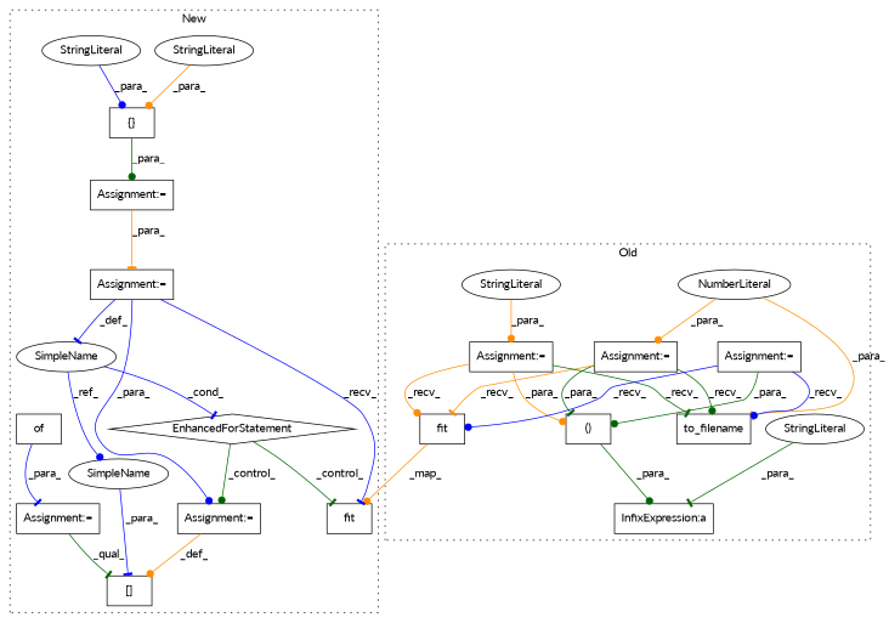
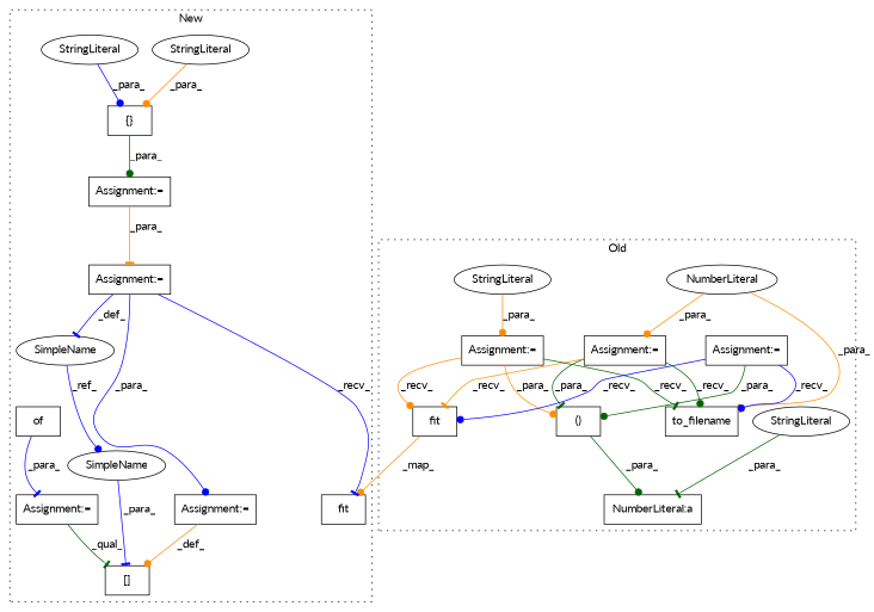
  digraph {
    fontname=Lato
    node [a=7 fontname=Lato l=1 s="1554,1633" shape=box]
    edge [arrowhead=dot color=darkgreen fontname=Lato]
    n1 [a=32 l="12,2" label=to_filename s="1256,1370"]
-   n2 [a=27 l=8 label="InfixExpression:a" s=1316]
+   n2 [a=27 l=8 label="NumberLiteral:a" s=1316]
    n3 [a=106 l=46 label="()" s=1324]
    n4 [a=45 l=48 label=StringLiteral s=1268 shape=ellipse]
    n5 [label="Assignment:=" s=1031]
    n6 [a=32 l="4,1" label=fit s="1185,1204"]
    n7 [a=34 l=3 label=NumberLiteral s=1032 shape=ellipse]
    n8 [label="Assignment:=" s=1009]
    n9 [a=45 l=7 label=StringLiteral s=1010 shape=ellipse]
    n10 [label="Assignment:=" s=1046]
    n11 [a=2 l="9,1" label="[]" s="1768,1784"]
    n12 [a=42 l=7 label=SimpleName s=1614 shape=ellipse]
    n13 [a=32 l="4,1" label=fit s="1740,1759"]
    n14 [a=4 l="1,1" label="{}" s="1501,1524"]
-   n15 [a=70 l="53,2" label=EnhancedForStatement shape=diamond]
    n16 [a=45 l=7 label=StringLiteral s=1517 shape=ellipse]
    n17 [a=45 l=14 label=StringLiteral s=1502 shape=ellipse]
    n18 [a=32 l=4 label=of s=1544]
    n19 [label="Assignment:=" s=1785]
    n20 [label="Assignment:=" s=1539]
    n21 [l="53,2" label="Assignment:="]
    n22 [label="Assignment:=" s=1488]
    n23 [a=42 l=7 label=SimpleName s=1777 shape=ellipse]
    subgraph cluster_1 {
      label=Old
      style=dotted
      n1
      n2
      n3
      n4
      n5
      n6
      n7
      n8
      n9
      n10
    }
    subgraph cluster_2 {
      label=New
      style=dotted
      n11
      n12
      n13
      n14
-     n15
      n16
      n17
      n18
      n19
      n20
      n21
      n22
      n23
    }
    n3 -> n2 [label=_para_]
    n4 -> n2 [arrowhead=tee label=_para_]
    n5 -> n1 [label=_recv_]
    n5 -> n3 [arrowhead=tee label=_para_]
    n5 -> n6 [arrowhead=tee color=darkorange label=_recv_]
    n6 -> n13 [color=darkorange label=_map_]
    n7 -> n1 [arrowhead=tee color=darkorange label=_para_]
    n7 -> n5 [color=darkorange label=_para_]
    n8 -> n1 [arrowhead=tee label=_recv_]
    n8 -> n3 [color=darkorange label=_para_]
    n8 -> n6 [color=darkorange label=_recv_]
    n9 -> n8 [color=darkorange label=_para_]
    n10 -> n1 [color=blue label=_recv_]
    n10 -> n3 [label=_para_]
    n10 -> n6 [color=blue label=_recv_]
-   n12 -> n15 [arrowhead=tee color=blue label=_cond_]
    n12 -> n23 [color=blue label=_ref_]
    n14 -> n22 [label=_para_]
-   n15 -> n13 [arrowhead=tee label=_control_]
-   n15 -> n19 [label=_control_]
    n16 -> n14 [color=darkorange label=_para_]
    n17 -> n14 [color=blue label=_para_]
    n18 -> n20 [arrowhead=tee color=blue label=_para_]
    n19 -> n11 [color=darkorange label=_def_]
    n20 -> n11 [arrowhead=tee label=_qual_]
    n21 -> n12 [arrowhead=tee color=blue label=_def_]
    n21 -> n13 [arrowhead=tee color=blue label=_recv_]
    n21 -> n19 [color=blue label=_para_]
    n22 -> n21 [arrowhead=tee color=darkorange label=_para_]
    n23 -> n11 [arrowhead=tee color=blue label=_para_]
  }
